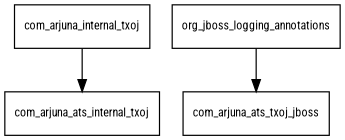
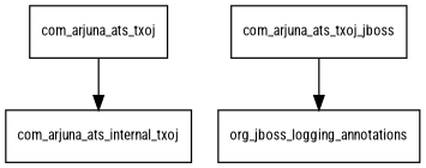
  digraph {
    fontname="Roboto Condensed"
    node [fontname="Roboto Condensed" fontsize=10.0 shape=box]
    edge [fontname="Roboto Condensed"]
-   com_arjuna_ats_txoj [label=com_arjuna_internal_txoj]
+   com_arjuna_ats_txoj
    com_arjuna_ats_internal_txoj
    n3 [label=com_arjuna_ats_txoj_jboss]
    org_jboss_logging_annotations
    com_arjuna_ats_txoj -> com_arjuna_ats_internal_txoj
-   org_jboss_logging_annotations -> n3
+   n3 -> org_jboss_logging_annotations
  }
